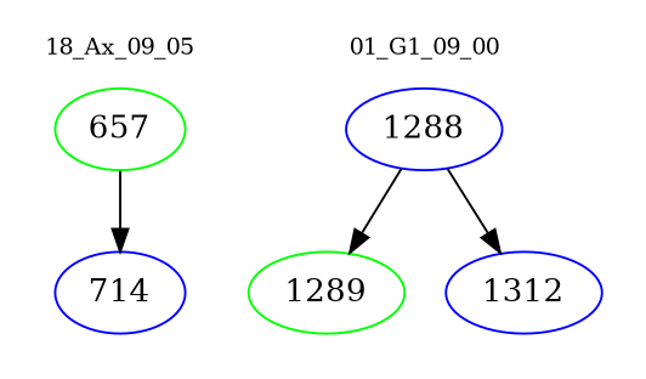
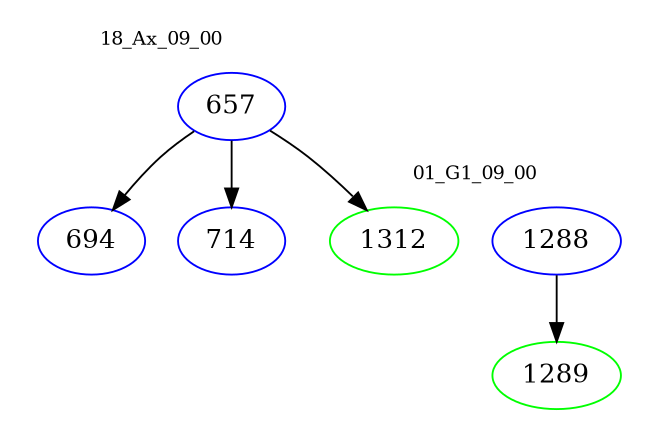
  digraph {
    node [color=blue]
    edge [color=black]
-   n1 [color=green label=657]
+   n1 [label=657]
+   n2 [label=694]
    n3 [label=714]
    n4 [label=1288]
    n5 [color=green label=1289]
-   n6 [label=1312]
+   n6 [color=green label=1312]
    subgraph cluster_1 {
      color=white
      fontsize=10
-     label="18_Ax_09_05"
+     label="18_Ax_09_00"
      n1
+     n2
      n3
    }
    subgraph cluster_2 {
      color=white
      fontsize=10
      label="01_G1_09_00"
      n4
      n5
      n6
    }
+   n1 -> n2
    n1 -> n3
    n4 -> n5
-   n4 -> n6
+   n1 -> n6
  }
